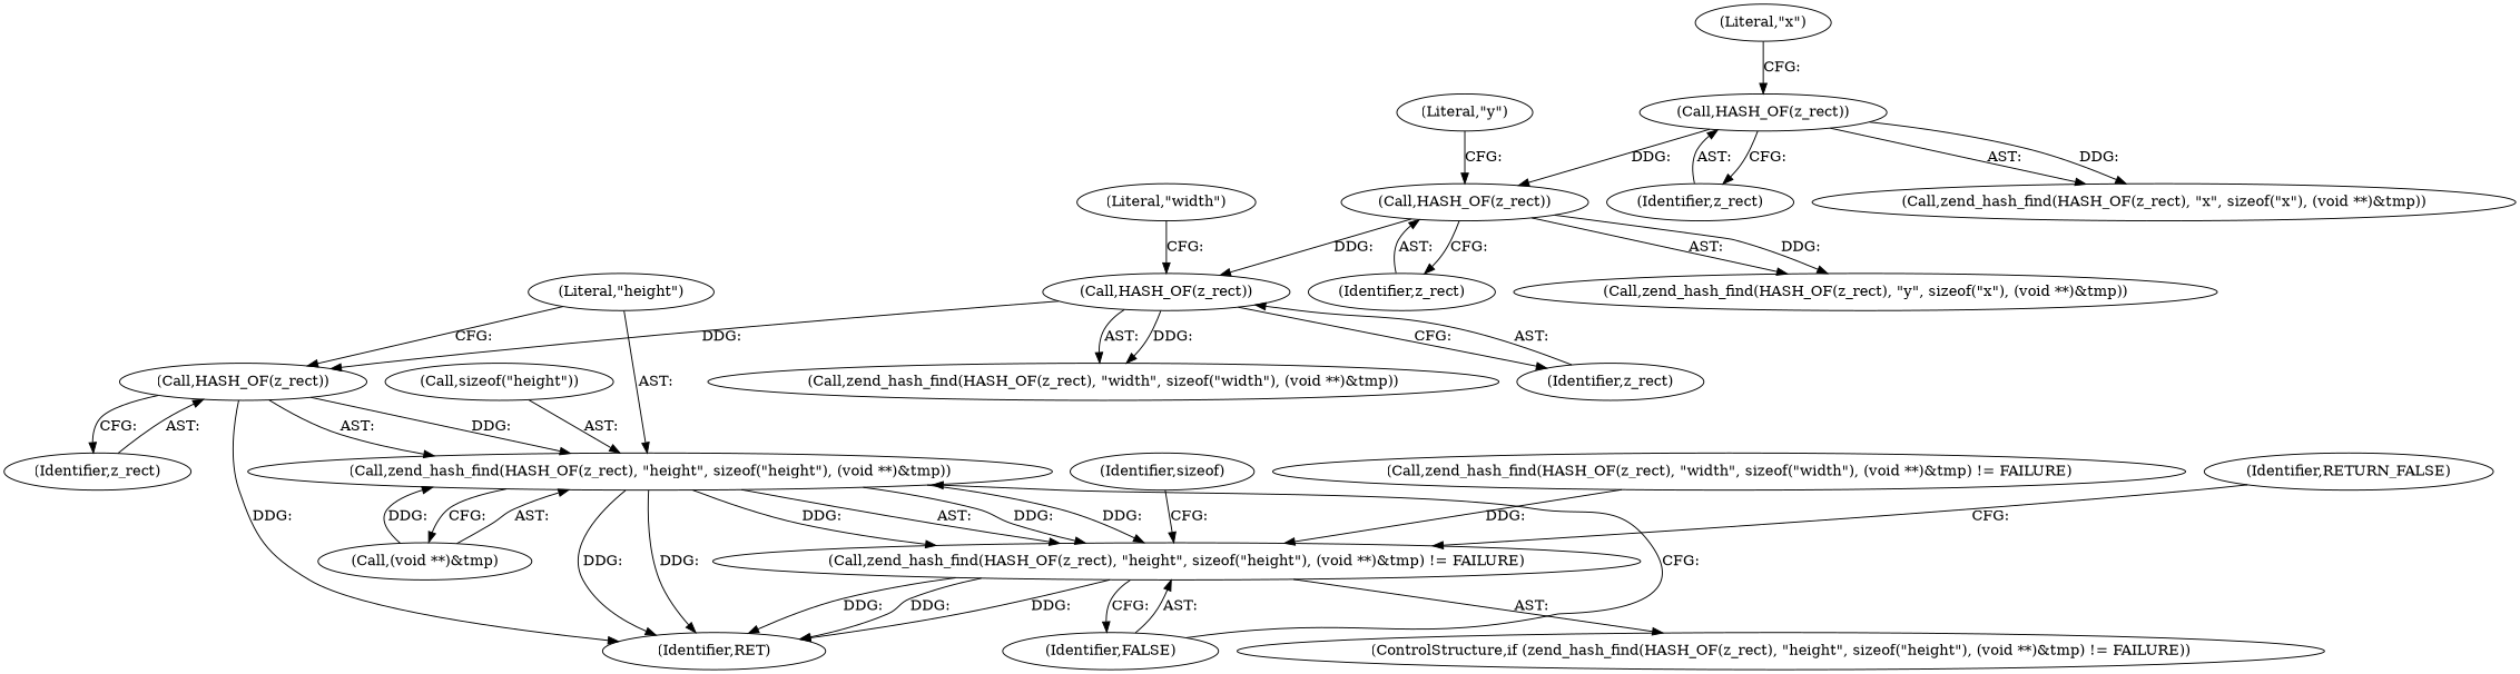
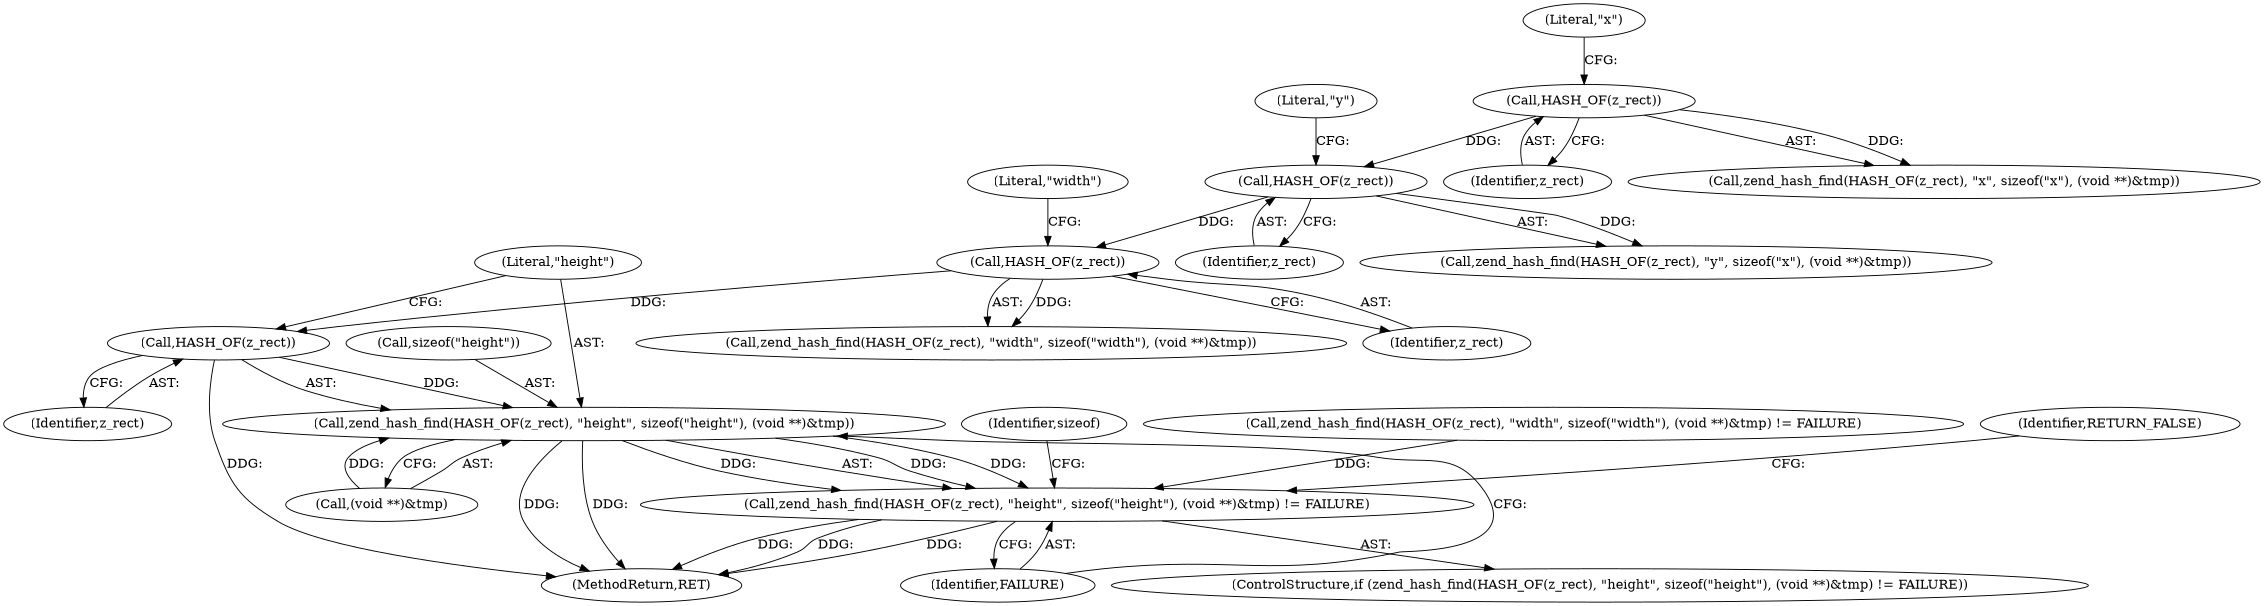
  digraph {
    n1 [label="(Call,HASH_OF(z_rect))"]
    n2 [label="(Call,zend_hash_find(HASH_OF(z_rect), \"height\", sizeof(\"height\"), (void **)&tmp))"]
-   n3 [label="(Identifier,RET)"]
+   n3 [label="(MethodReturn,RET)"]
    n4 [label="(Identifier,z_rect)"]
    n5 [label="(Call,zend_hash_find(HASH_OF(z_rect), \"height\", sizeof(\"height\"), (void **)&tmp) != FAILURE)"]
    n6 [label="(Call,(void **)&tmp)"]
    n7 [label="(Call,HASH_OF(z_rect))"]
    n8 [label="(Call,zend_hash_find(HASH_OF(z_rect), \"width\", sizeof(\"width\"), (void **)&tmp))"]
    n9 [label="(Identifier,z_rect)"]
    n10 [label="(Call,HASH_OF(z_rect))"]
    n11 [label="(Identifier,z_rect)"]
    n12 [label="(Call,zend_hash_find(HASH_OF(z_rect), \"y\", sizeof(\"x\"), (void **)&tmp))"]
    n13 [label="(Call,HASH_OF(z_rect))"]
    n14 [label="(Identifier,z_rect)"]
    n15 [label="(Call,zend_hash_find(HASH_OF(z_rect), \"x\", sizeof(\"x\"), (void **)&tmp))"]
-   n16 [label="(Identifier,FALSE)"]
+   n16 [label="(Identifier,FAILURE)"]
    n17 [label="(ControlStructure,if (zend_hash_find(HASH_OF(z_rect), \"height\", sizeof(\"height\"), (void **)&tmp) != FAILURE))"]
    n18 [label="(Literal,\"x\")"]
    n19 [label="(Call,zend_hash_find(HASH_OF(z_rect), \"width\", sizeof(\"width\"), (void **)&tmp) != FAILURE)"]
    n20 [label="(Literal,\"width\")"]
    n21 [label="(Identifier,RETURN_FALSE)"]
    n22 [label="(Literal,\"y\")"]
    n23 [label="(Identifier,sizeof)"]
    n24 [label="(Literal,\"height\")"]
    n25 [label="(Call,sizeof(\"height\"))"]
    n1 -> n2 [label="AST: "]
    n1 -> n2 [label="DDG: "]
    n1 -> n3 [label="DDG: "]
    n1 -> n4 [label="CFG: "]
    n2 -> n3 [label="DDG: "]
    n2 -> n3 [label="DDG: "]
    n2 -> n5 [label="AST: "]
    n2 -> n5 [label="DDG: "]
    n2 -> n5 [label="DDG: "]
    n2 -> n5 [label="DDG: "]
    n2 -> n6 [label="CFG: "]
    n4 -> n1 [label="AST: "]
    n5 -> n3 [label="DDG: "]
    n5 -> n3 [label="DDG: "]
    n5 -> n3 [label="DDG: "]
    n5 -> n16 [label="CFG: "]
    n5 -> n17 [label="AST: "]
    n6 -> n2 [label="AST: "]
    n6 -> n2 [label="DDG: "]
    n7 -> n1 [label="DDG: "]
    n7 -> n8 [label="AST: "]
    n7 -> n8 [label="DDG: "]
    n7 -> n9 [label="CFG: "]
    n9 -> n7 [label="AST: "]
    n10 -> n7 [label="DDG: "]
    n10 -> n11 [label="CFG: "]
    n10 -> n12 [label="AST: "]
    n10 -> n12 [label="DDG: "]
    n11 -> n10 [label="AST: "]
    n13 -> n10 [label="DDG: "]
    n13 -> n14 [label="CFG: "]
    n13 -> n15 [label="AST: "]
    n13 -> n15 [label="DDG: "]
    n14 -> n13 [label="AST: "]
    n16 -> n2 [label="CFG: "]
    n16 -> n5 [label="AST: "]
    n18 -> n13 [label="CFG: "]
    n19 -> n5 [label="DDG: "]
    n20 -> n7 [label="CFG: "]
    n21 -> n5 [label="CFG: "]
    n22 -> n10 [label="CFG: "]
    n23 -> n5 [label="CFG: "]
    n24 -> n1 [label="CFG: "]
    n24 -> n2 [label="AST: "]
    n25 -> n2 [label="AST: "]
  }
